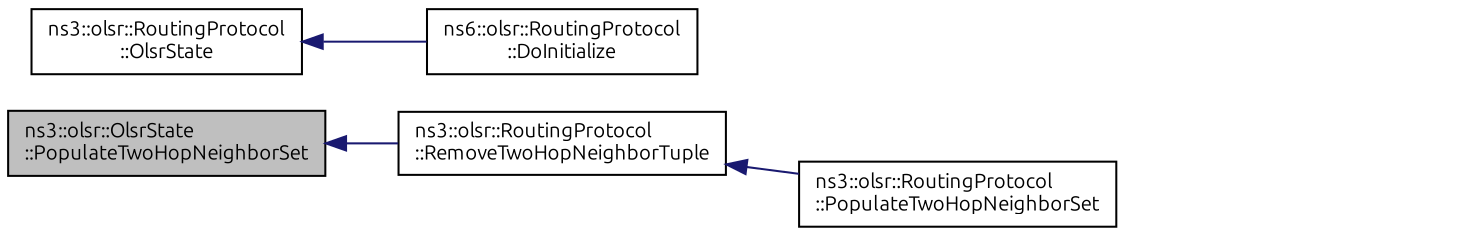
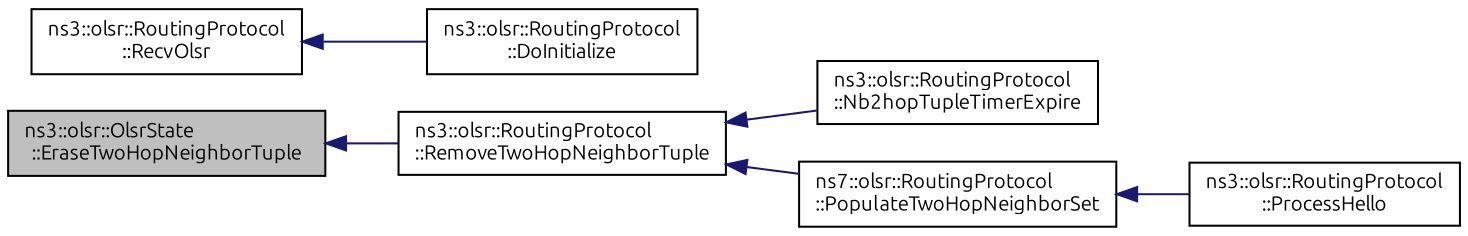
  digraph {
    fontname=Ubuntu
    rankdir=LR
    node [color=black fillcolor=white fontname=Ubuntu fontsize=10 shape=record style=filled]
    edge [color=midnightblue dir=back fontname=Ubuntu fontsize=10 labelfontname=Helvetica labelfontsize=10 style=solid]
-   n1 [fillcolor=grey75 fontcolor=black height=0.2 label="ns3::olsr::OlsrState\l::PopulateTwoHopNeighborSet" width=0.4]
+   n1 [fillcolor=grey75 fontcolor=black height=0.2 label="ns3::olsr::OlsrState\l::EraseTwoHopNeighborTuple" width=0.4]
    n2 [height=0.2 label="ns3::olsr::RoutingProtocol\l::RemoveTwoHopNeighborTuple" width=0.4]
-   n4 [height=0.2 label="ns3::olsr::RoutingProtocol\l::PopulateTwoHopNeighborSet" width=0.4]
-   n6 [height=0.2 label="ns3::olsr::RoutingProtocol\l::OlsrState" width=0.4]
-   n7 [height=0.2 label="ns6::olsr::RoutingProtocol\l::DoInitialize" width=0.4]
+   n3 [height=0.2 label="ns3::olsr::RoutingProtocol\l::Nb2hopTupleTimerExpire" width=0.4]
+   n4 [height=0.2 label="ns7::olsr::RoutingProtocol\l::PopulateTwoHopNeighborSet" width=0.4]
+   n5 [height=0.2 label="ns3::olsr::RoutingProtocol\l::ProcessHello" width=0.4]
+   n6 [height=0.2 label="ns3::olsr::RoutingProtocol\l::RecvOlsr" width=0.4]
+   n7 [height=0.2 label="ns3::olsr::RoutingProtocol\l::DoInitialize" width=0.4]
    n1 -> n2
+   n2 -> n3
    n2 -> n4
+   n4 -> n5
    n6 -> n7
  }
